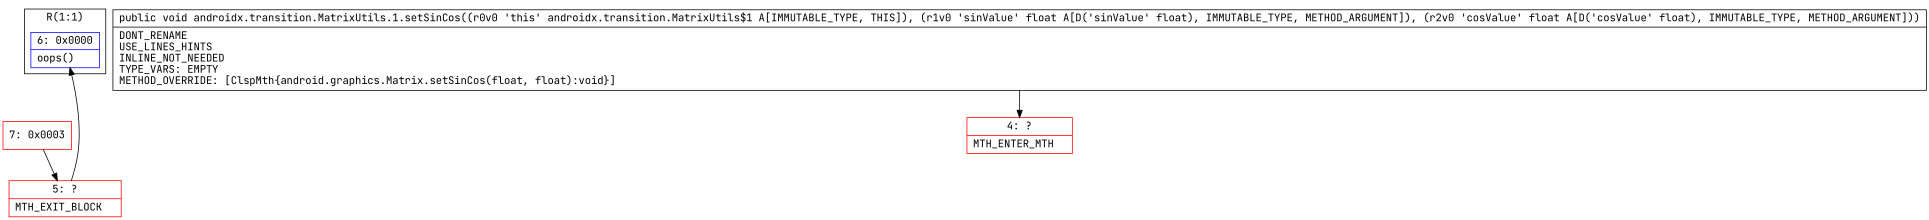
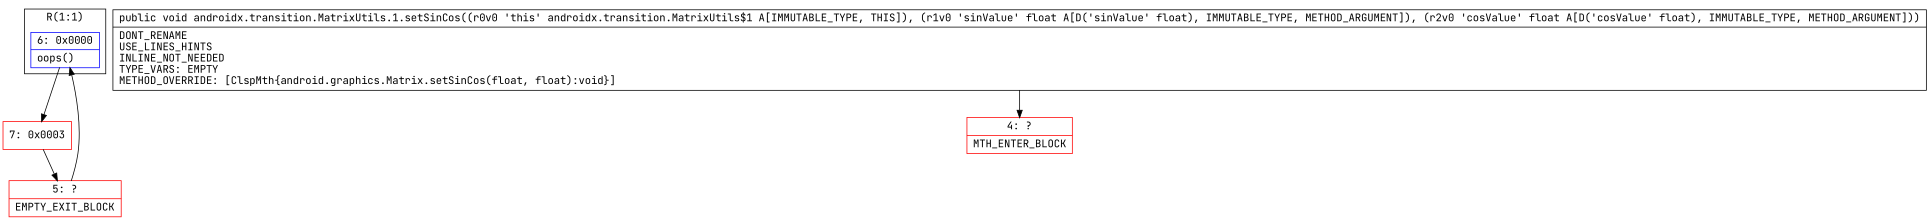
  digraph {
    fontname="JetBrains Mono"
    node [color=red fontname="JetBrains Mono" shape=record]
    edge [fontname="JetBrains Mono"]
    n1 [color=blue label="{6\:\ 0x0000|oops()\l}"]
    n2 [label="{7\:\ 0x0003}"]
-   n3 [label="{5\:\ ?|MTH_EXIT_BLOCK\l}"]
-   n4 [label="{4\:\ ?|MTH_ENTER_MTH\l}"]
+   n3 [label="{5\:\ ?|EMPTY_EXIT_BLOCK\l}"]
+   n4 [label="{4\:\ ?|MTH_ENTER_BLOCK\l}"]
    n5 [label="{public void androidx.transition.MatrixUtils.1.setSinCos((r0v0 'this' androidx.transition.MatrixUtils$1 A[IMMUTABLE_TYPE, THIS]), (r1v0 'sinValue' float A[D('sinValue' float), IMMUTABLE_TYPE, METHOD_ARGUMENT]), (r2v0 'cosValue' float A[D('cosValue' float), IMMUTABLE_TYPE, METHOD_ARGUMENT]))  | DONT_RENAME\lUSE_LINES_HINTS\lINLINE_NOT_NEEDED\lTYPE_VARS: EMPTY\lMETHOD_OVERRIDE: [ClspMth\{android.graphics.Matrix.setSinCos(float, float):void\}]\l}" color=""]
    subgraph cluster_1 {
      label="R(1:1)"
      n1
    }
+   n1 -> n2
    n2 -> n3
    n3 -> n1
    n5 -> n4
  }
